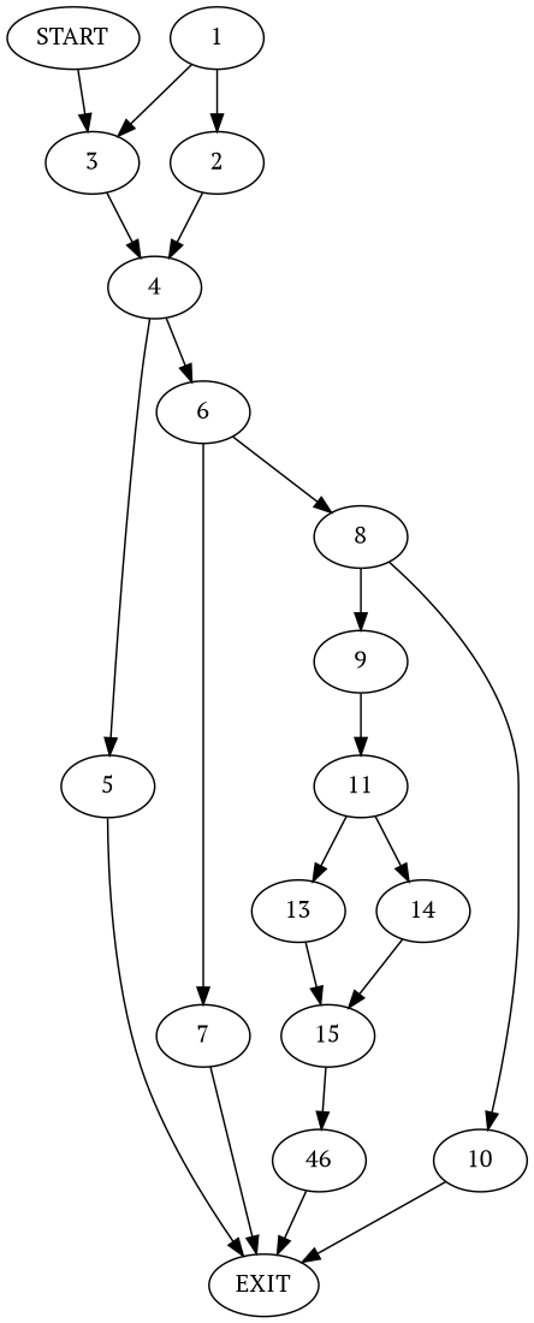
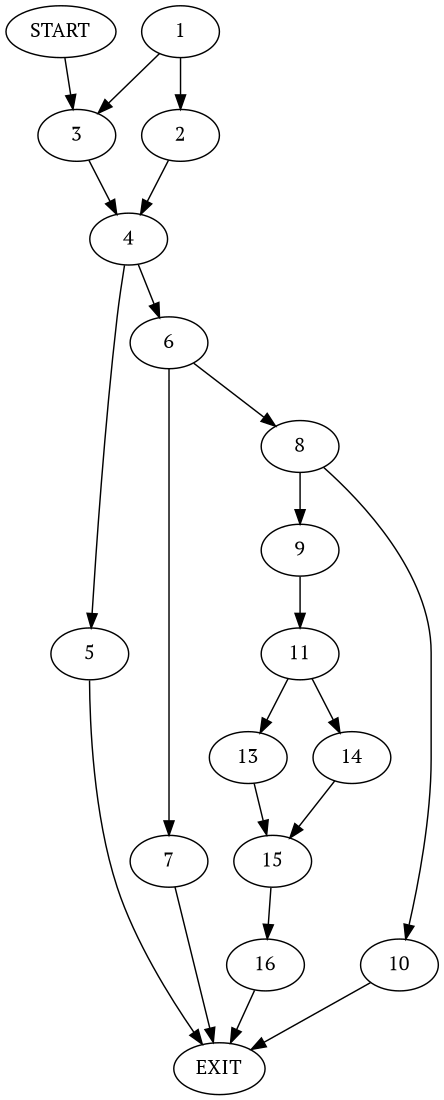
  digraph {
    fontname="PT Serif"
    node [fontname="PT Serif"]
    edge [fontname="PT Serif"]
    n1 [label=START]
    3
    1
    2
    n5 [label=EXIT]
    4
    5
    6
    7
    8
    9
    10
    11
    13
    14
    15
-   16 [label=46]
+   16
    n1 -> 3
    3 -> 4
    1 -> 3
    1 -> 2
    2 -> 4
    4 -> 5
    4 -> 6
    5 -> n5
    6 -> 7
    6 -> 8
    7 -> n5
    8 -> 9
    8 -> 10
    9 -> 11
    10 -> n5
    11 -> 13
    11 -> 14
    13 -> 15
    14 -> 15
    15 -> 16
    16 -> n5
  }
